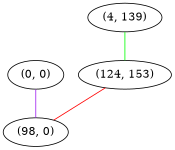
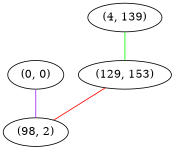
  graph {
    "(0, 0)"
-   "(98, 2)" [label="(98, 0)"]
-   "(129, 153)" [label="(124, 153)"]
+   "(98, 2)"
+   "(129, 153)"
    "(4, 139)"
    "(0, 0)" -- "(98, 2)" [color=purple weight=4]
    "(129, 153)" -- "(98, 2)" [color=red weight=1]
    "(4, 139)" -- "(129, 153)" [color=green weight=2]
  }
